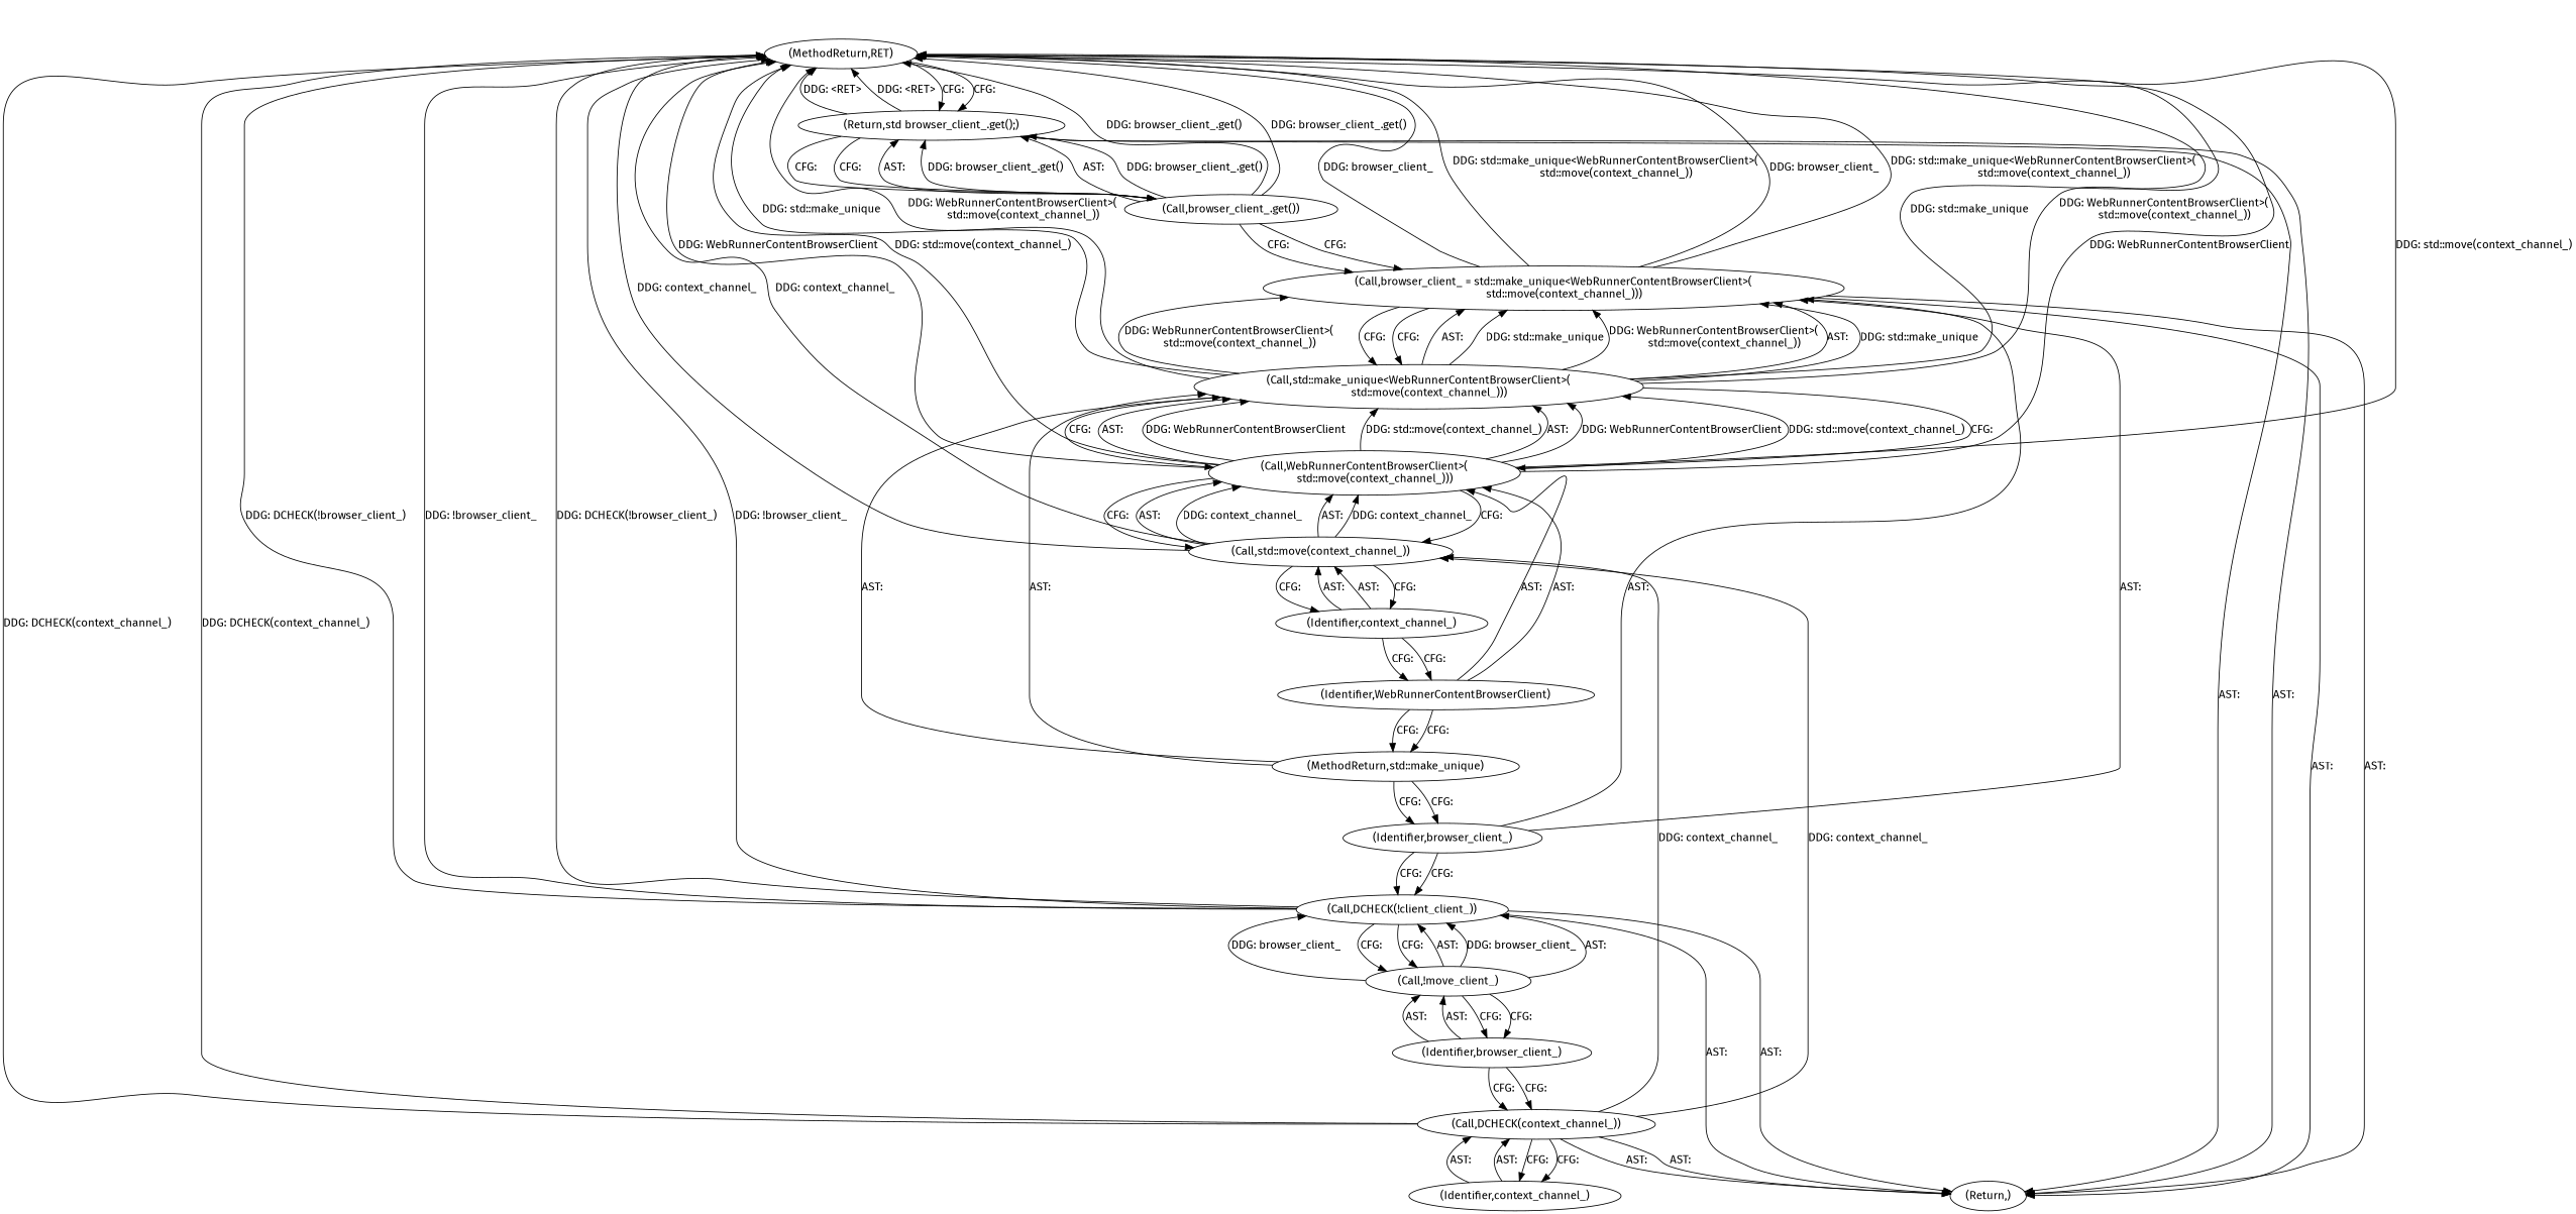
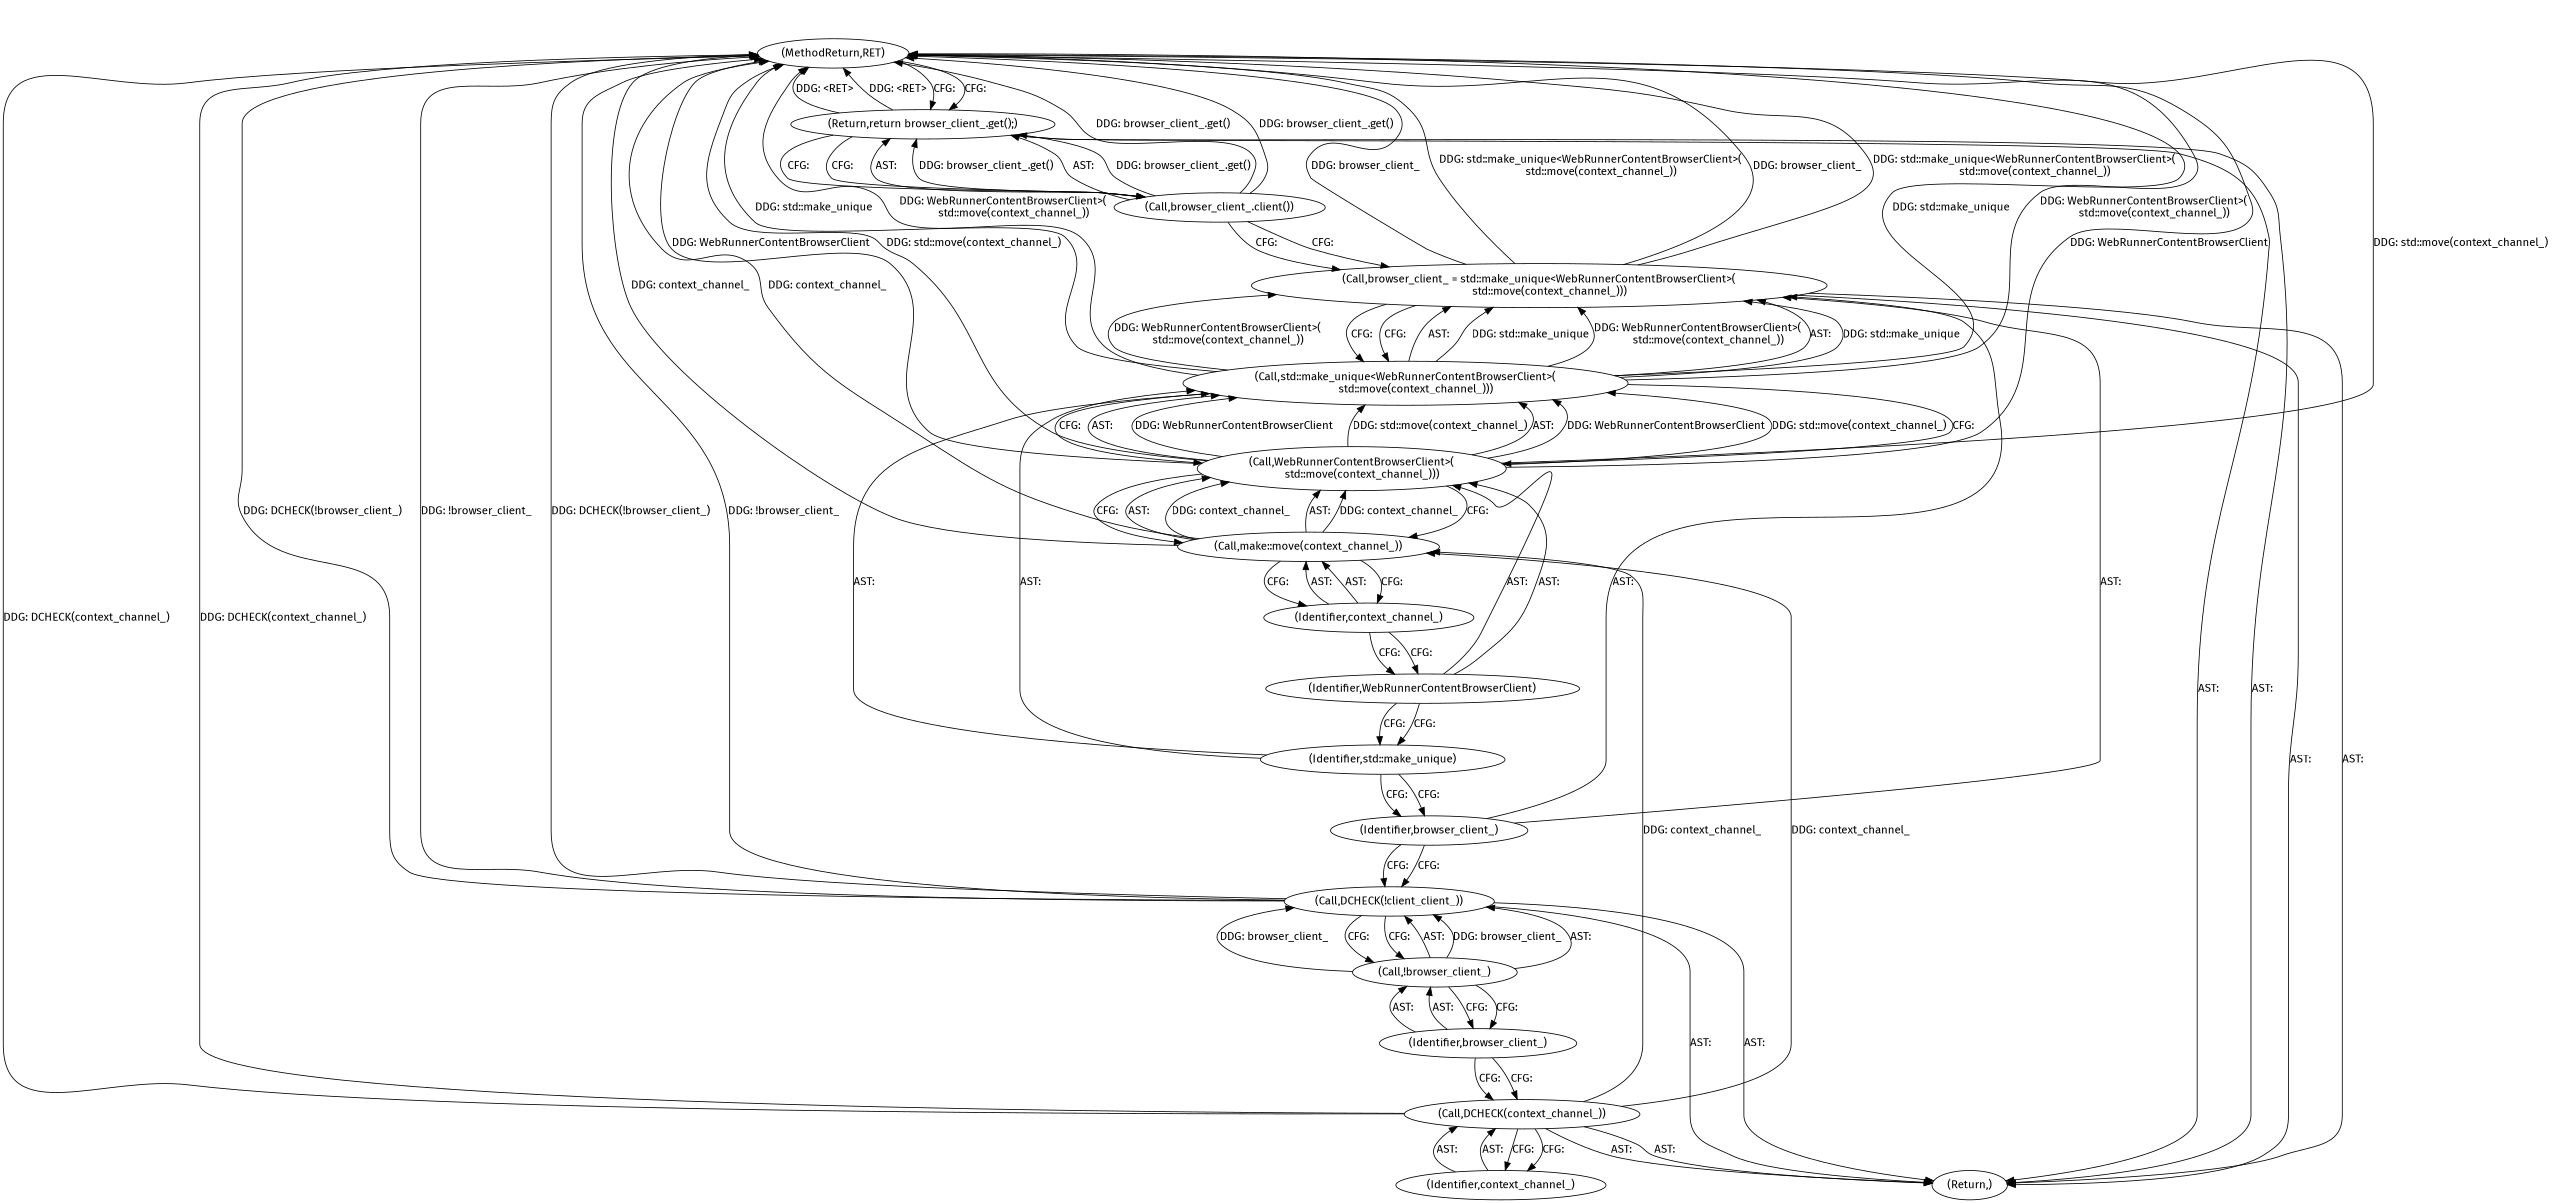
  digraph {
    fontname="Fira Sans"
    node [fontname="Fira Sans"]
    edge [fontname="Fira Sans"]
    n1 [label="(MethodReturn,RET)"]
-   n2 [label="(Return,std browser_client_.get();)"]
+   n2 [label="(Return,return browser_client_.get();)"]
    n3 [label="(Return,)"]
-   n4 [label="(Call,browser_client_.get())"]
+   n4 [label="(Call,browser_client_.client())"]
    n5 [label="(Call,DCHECK(context_channel_))"]
    n6 [label="(Identifier,context_channel_)"]
-   n7 [label="(Call,std::move(context_channel_))"]
+   n7 [label="(Call,make::move(context_channel_))"]
    n8 [label="(Call,WebRunnerContentBrowserClient>(\n       std::move(context_channel_)))"]
    n9 [label="(Identifier,context_channel_)"]
-   n10 [label="(Call,!move_client_)"]
+   n10 [label="(Call,!browser_client_)"]
    n11 [label="(Identifier,browser_client_)"]
    n12 [label="(Call,DCHECK(!client_client_))"]
    n13 [label="(Call,std::make_unique<WebRunnerContentBrowserClient>(\n       std::move(context_channel_)))"]
    n14 [label="(Call,browser_client_ = std::make_unique<WebRunnerContentBrowserClient>(\n       std::move(context_channel_)))"]
-   n15 [label="(MethodReturn,std::make_unique)"]
+   n15 [label="(Identifier,std::make_unique)"]
    n16 [label="(Identifier,browser_client_)"]
    n17 [label="(Identifier,WebRunnerContentBrowserClient)"]
    n1 -> n2 [label="CFG: "]
    n1 -> n2 [label="CFG: "]
    n2 -> n1 [label="DDG: <RET>"]
    n2 -> n1 [label="DDG: <RET>"]
    n2 -> n3 [label="AST: "]
    n2 -> n3 [label="AST: "]
    n2 -> n4 [label="CFG: "]
    n2 -> n4 [label="CFG: "]
    n4 -> n1 [label="DDG: browser_client_.get()"]
    n4 -> n1 [label="DDG: browser_client_.get()"]
    n4 -> n2 [label="AST: "]
    n4 -> n2 [label="DDG: browser_client_.get()"]
    n4 -> n2 [label="AST: "]
    n4 -> n2 [label="DDG: browser_client_.get()"]
    n4 -> n14 [label="CFG: "]
    n4 -> n14 [label="CFG: "]
    n5 -> n1 [label="DDG: DCHECK(context_channel_)"]
    n5 -> n1 [label="DDG: DCHECK(context_channel_)"]
    n5 -> n3 [label="AST: "]
    n5 -> n3 [label="AST: "]
    n5 -> n6 [label="CFG: "]
    n5 -> n6 [label="CFG: "]
    n5 -> n7 [label="DDG: context_channel_"]
    n5 -> n7 [label="DDG: context_channel_"]
    n6 -> n5 [label="AST: "]
    n6 -> n5 [label="AST: "]
    n7 -> n1 [label="DDG: context_channel_"]
    n7 -> n1 [label="DDG: context_channel_"]
    n7 -> n8 [label="AST: "]
    n7 -> n8 [label="DDG: context_channel_"]
    n7 -> n8 [label="AST: "]
    n7 -> n8 [label="DDG: context_channel_"]
    n7 -> n9 [label="CFG: "]
    n7 -> n9 [label="CFG: "]
    n8 -> n1 [label="DDG: WebRunnerContentBrowserClient"]
    n8 -> n1 [label="DDG: std::move(context_channel_)"]
    n8 -> n1 [label="DDG: WebRunnerContentBrowserClient"]
    n8 -> n1 [label="DDG: std::move(context_channel_)"]
    n8 -> n7 [label="CFG: "]
    n8 -> n7 [label="CFG: "]
    n8 -> n13 [label="AST: "]
    n8 -> n13 [label="DDG: WebRunnerContentBrowserClient"]
    n8 -> n13 [label="DDG: std::move(context_channel_)"]
    n8 -> n13 [label="AST: "]
    n8 -> n13 [label="DDG: WebRunnerContentBrowserClient"]
    n8 -> n13 [label="DDG: std::move(context_channel_)"]
    n9 -> n7 [label="AST: "]
    n9 -> n7 [label="AST: "]
    n9 -> n17 [label="CFG: "]
    n9 -> n17 [label="CFG: "]
    n10 -> n11 [label="CFG: "]
    n10 -> n11 [label="CFG: "]
    n10 -> n12 [label="AST: "]
    n10 -> n12 [label="DDG: browser_client_"]
    n10 -> n12 [label="AST: "]
    n10 -> n12 [label="DDG: browser_client_"]
    n11 -> n5 [label="CFG: "]
    n11 -> n5 [label="CFG: "]
    n11 -> n10 [label="AST: "]
    n11 -> n10 [label="AST: "]
    n12 -> n1 [label="DDG: DCHECK(!browser_client_)"]
    n12 -> n1 [label="DDG: !browser_client_"]
    n12 -> n1 [label="DDG: DCHECK(!browser_client_)"]
    n12 -> n1 [label="DDG: !browser_client_"]
    n12 -> n3 [label="AST: "]
    n12 -> n3 [label="AST: "]
    n12 -> n10 [label="CFG: "]
    n12 -> n10 [label="CFG: "]
    n13 -> n1 [label="DDG: std::make_unique"]
    n13 -> n1 [label="DDG: WebRunnerContentBrowserClient>(\n       std::move(context_channel_))"]
    n13 -> n1 [label="DDG: std::make_unique"]
    n13 -> n1 [label="DDG: WebRunnerContentBrowserClient>(\n       std::move(context_channel_))"]
    n13 -> n8 [label="CFG: "]
    n13 -> n8 [label="CFG: "]
    n13 -> n14 [label="AST: "]
    n13 -> n14 [label="DDG: std::make_unique"]
    n13 -> n14 [label="DDG: WebRunnerContentBrowserClient>(\n       std::move(context_channel_))"]
    n13 -> n14 [label="AST: "]
    n13 -> n14 [label="DDG: std::make_unique"]
    n13 -> n14 [label="DDG: WebRunnerContentBrowserClient>(\n       std::move(context_channel_))"]
    n14 -> n1 [label="DDG: browser_client_"]
    n14 -> n1 [label="DDG: std::make_unique<WebRunnerContentBrowserClient>(\n       std::move(context_channel_))"]
    n14 -> n1 [label="DDG: browser_client_"]
    n14 -> n1 [label="DDG: std::make_unique<WebRunnerContentBrowserClient>(\n       std::move(context_channel_))"]
    n14 -> n3 [label="AST: "]
    n14 -> n3 [label="AST: "]
    n14 -> n13 [label="CFG: "]
    n14 -> n13 [label="CFG: "]
    n15 -> n13 [label="AST: "]
    n15 -> n13 [label="AST: "]
    n15 -> n16 [label="CFG: "]
    n15 -> n16 [label="CFG: "]
    n16 -> n12 [label="CFG: "]
    n16 -> n12 [label="CFG: "]
    n16 -> n14 [label="AST: "]
    n16 -> n14 [label="AST: "]
    n17 -> n8 [label="AST: "]
    n17 -> n8 [label="AST: "]
    n17 -> n15 [label="CFG: "]
    n17 -> n15 [label="CFG: "]
  }
